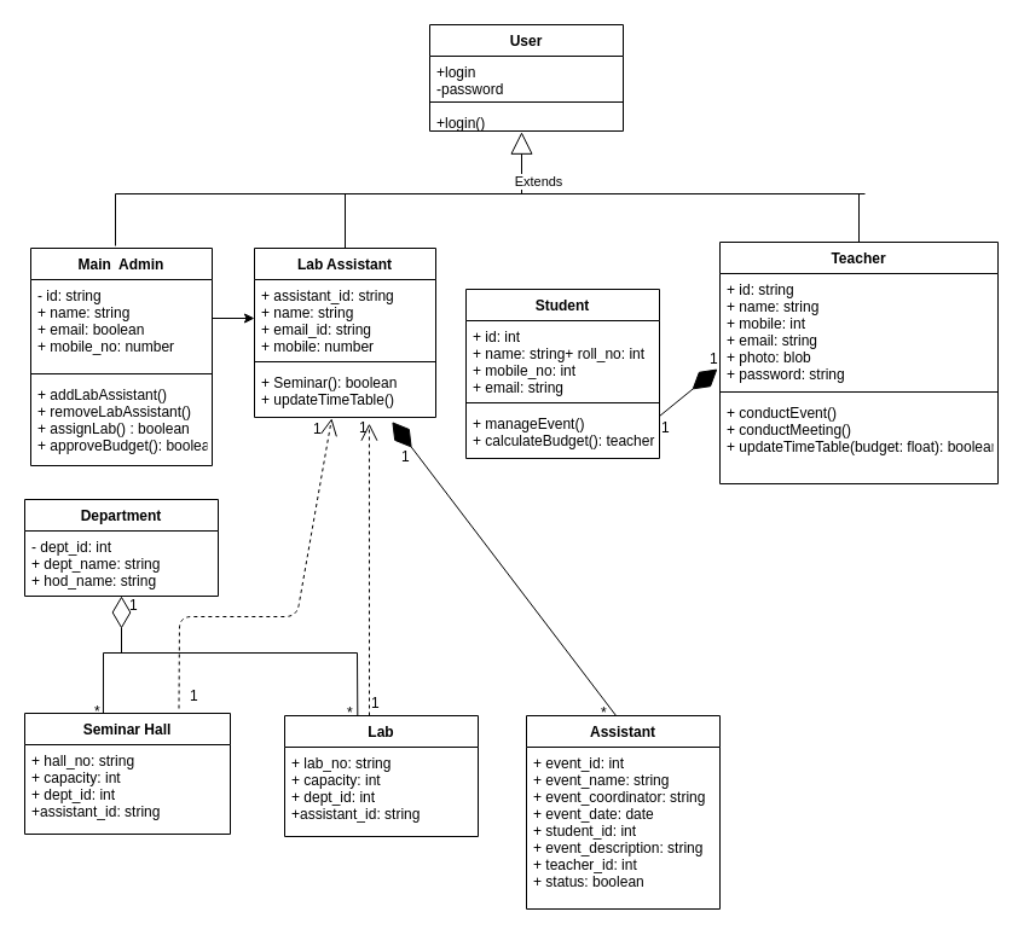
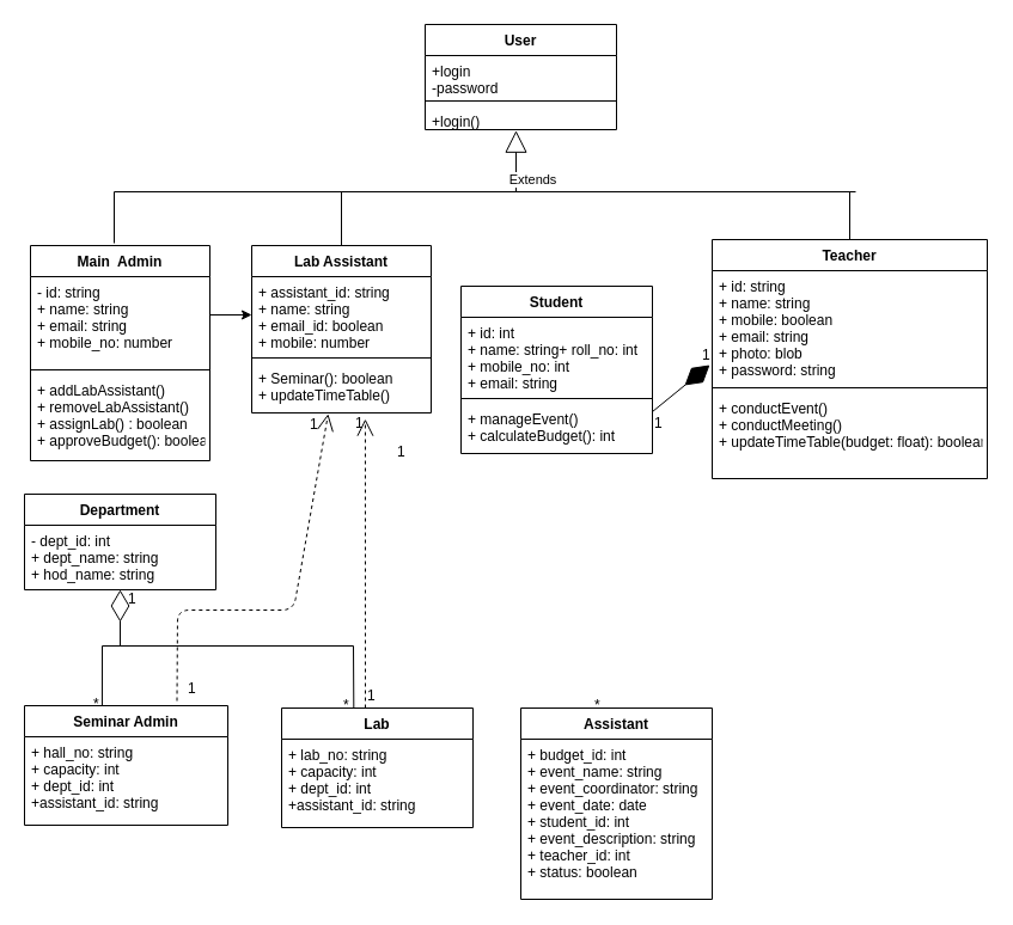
  <mxCell id="0" />
  <mxCell id="1" parent="0" />
  <mxCell id="2" value="Teacher" style="swimlane;fontStyle=1;align=center;verticalAlign=top;childLayout=stackLayout;horizontal=1;startSize=26;horizontalStack=0;resizeParent=1;resizeParentMax=0;resizeLast=0;collapsible=1;marginBottom=0;swimlaneLine=1;glass=0;shadow=0;resizeHeight=1;resizeWidth=1;" parent="1" vertex="1"><mxGeometry x="595" y="200" width="230" height="200" as="geometry"><mxRectangle x="375" y="102" width="80" height="26" as="alternateBounds" /></mxGeometry></mxCell>
- <mxCell id="3" value="+ id: string&#10;+ name: string&#10;+ mobile: int&#10;+ email: string&#10;+ photo: blob&#10;+ password: string&#10;&#10;" style="text;strokeColor=none;fillColor=none;align=left;verticalAlign=top;spacingLeft=4;spacingRight=4;overflow=hidden;rotatable=0;points=[[0,0.5],[1,0.5]];portConstraint=eastwest;" parent="2" vertex="1"><mxGeometry y="26" width="230" height="94" as="geometry" /></mxCell>
+ <mxCell id="3" value="+ id: string&#10;+ name: string&#10;+ mobile: boolean&#10;+ email: string&#10;+ photo: blob&#10;+ password: string&#10;&#10;" style="text;strokeColor=none;fillColor=none;align=left;verticalAlign=top;spacingLeft=4;spacingRight=4;overflow=hidden;rotatable=0;points=[[0,0.5],[1,0.5]];portConstraint=eastwest;" parent="2" vertex="1"><mxGeometry y="26" width="230" height="94" as="geometry" /></mxCell>
  <mxCell id="4" value="" style="line;strokeWidth=1;fillColor=none;align=left;verticalAlign=middle;spacingTop=-1;spacingLeft=3;spacingRight=3;rotatable=0;labelPosition=right;points=[];portConstraint=eastwest;" parent="2" vertex="1"><mxGeometry y="120" width="230" height="8" as="geometry" /></mxCell>
  <mxCell id="5" value="+ conductEvent()&#10;+ conductMeeting()&#10;+ updateTimeTable(budget: float): boolean&#10;" style="text;strokeColor=none;fillColor=none;align=left;verticalAlign=top;spacingLeft=4;spacingRight=4;overflow=hidden;rotatable=0;points=[[0,0.5],[1,0.5]];portConstraint=eastwest;" parent="2" vertex="1"><mxGeometry y="128" width="230" height="72" as="geometry" /></mxCell>
  <mxCell id="6" value="Student" style="swimlane;fontStyle=1;align=center;verticalAlign=top;childLayout=stackLayout;horizontal=1;startSize=26;horizontalStack=0;resizeParent=1;resizeParentMax=0;resizeLast=0;collapsible=1;marginBottom=0;shadow=0;glass=0;" parent="1" vertex="1"><mxGeometry x="385" y="239" width="160" height="140" as="geometry"><mxRectangle x="190" y="102" width="70" height="26" as="alternateBounds" /></mxGeometry></mxCell>
  <mxCell id="7" value="+ id: int&#10;+ name: string+ roll_no: int&#10;+ mobile_no: int&#10;+ email: string" style="text;strokeColor=none;fillColor=none;align=left;verticalAlign=top;spacingLeft=4;spacingRight=4;overflow=hidden;rotatable=0;points=[[0,0.5],[1,0.5]];portConstraint=eastwest;" parent="6" vertex="1"><mxGeometry y="26" width="160" height="64" as="geometry" /></mxCell>
  <mxCell id="8" value="" style="line;strokeWidth=1;fillColor=none;align=left;verticalAlign=middle;spacingTop=-1;spacingLeft=3;spacingRight=3;rotatable=0;labelPosition=right;points=[];portConstraint=eastwest;" parent="6" vertex="1"><mxGeometry y="90" width="160" height="8" as="geometry" /></mxCell>
- <mxCell id="9" value="+ manageEvent()&#10;+ calculateBudget(): teacher" style="text;strokeColor=none;fillColor=none;align=left;verticalAlign=top;spacingLeft=4;spacingRight=4;overflow=hidden;rotatable=0;points=[[0,0.5],[1,0.5]];portConstraint=eastwest;" parent="6" vertex="1"><mxGeometry y="98" width="160" height="42" as="geometry" /></mxCell>
+ <mxCell id="9" value="+ manageEvent()&#10;+ calculateBudget(): int" style="text;strokeColor=none;fillColor=none;align=left;verticalAlign=top;spacingLeft=4;spacingRight=4;overflow=hidden;rotatable=0;points=[[0,0.5],[1,0.5]];portConstraint=eastwest;" parent="6" vertex="1"><mxGeometry y="98" width="160" height="42" as="geometry" /></mxCell>
  <mxCell id="10" value="Assistant" style="swimlane;fontStyle=1;align=center;verticalAlign=top;childLayout=stackLayout;horizontal=1;startSize=26;horizontalStack=0;resizeParent=1;resizeParentMax=0;resizeLast=0;collapsible=1;marginBottom=0;shadow=0;glass=0;rounded=0;" parent="1" vertex="1"><mxGeometry x="435" y="592" width="160" height="160" as="geometry"><mxRectangle x="632" y="40" width="60" height="26" as="alternateBounds" /></mxGeometry></mxCell>
- <mxCell id="11" value="+ event_id: int&#10;+ event_name: string&#10;+ event_coordinator: string&#10;+ event_date: date&#10;+ student_id: int&#10;+ event_description: string&#10;+ teacher_id: int&#10;+ status: boolean&#10;&#10;&#10;" style="text;strokeColor=none;fillColor=none;align=left;verticalAlign=top;spacingLeft=4;spacingRight=4;overflow=hidden;rotatable=0;points=[[0,0.5],[1,0.5]];portConstraint=eastwest;" parent="10" vertex="1"><mxGeometry y="26" width="160" height="134" as="geometry" /></mxCell>
+ <mxCell id="11" value="+ budget_id: int&#10;+ event_name: string&#10;+ event_coordinator: string&#10;+ event_date: date&#10;+ student_id: int&#10;+ event_description: string&#10;+ teacher_id: int&#10;+ status: boolean&#10;&#10;&#10;" style="text;strokeColor=none;fillColor=none;align=left;verticalAlign=top;spacingLeft=4;spacingRight=4;overflow=hidden;rotatable=0;points=[[0,0.5],[1,0.5]];portConstraint=eastwest;" parent="10" vertex="1"><mxGeometry y="26" width="160" height="134" as="geometry" /></mxCell>
  <mxCell id="12" value="Main  Admin" style="swimlane;fontStyle=1;align=center;verticalAlign=top;childLayout=stackLayout;horizontal=1;startSize=26;horizontalStack=0;resizeParent=1;resizeParentMax=0;resizeLast=0;collapsible=1;marginBottom=0;shadow=0;glass=0;" parent="1" vertex="1"><mxGeometry x="25" y="205" width="150" height="180" as="geometry"><mxRectangle x="170" y="206" width="100" height="26" as="alternateBounds" /></mxGeometry></mxCell>
- <mxCell id="13" value="- id: string&#10;+ name: string&#10;+ email: boolean&#10;+ mobile_no: number" style="text;strokeColor=none;fillColor=none;align=left;verticalAlign=top;spacingLeft=4;spacingRight=4;overflow=hidden;rotatable=0;points=[[0,0.5],[1,0.5]];portConstraint=eastwest;shadow=0;" parent="12" vertex="1"><mxGeometry y="26" width="150" height="74" as="geometry" /></mxCell>
+ <mxCell id="13" value="- id: string&#10;+ name: string&#10;+ email: string&#10;+ mobile_no: number" style="text;strokeColor=none;fillColor=none;align=left;verticalAlign=top;spacingLeft=4;spacingRight=4;overflow=hidden;rotatable=0;points=[[0,0.5],[1,0.5]];portConstraint=eastwest;shadow=0;" parent="12" vertex="1"><mxGeometry y="26" width="150" height="74" as="geometry" /></mxCell>
  <mxCell id="14" value="" style="line;strokeWidth=1;fillColor=none;align=left;verticalAlign=middle;spacingTop=-1;spacingLeft=3;spacingRight=3;rotatable=0;labelPosition=right;points=[];portConstraint=eastwest;shadow=0;" parent="12" vertex="1"><mxGeometry y="100" width="150" height="8" as="geometry" /></mxCell>
  <mxCell id="15" value="+ addLabAssistant() &#10;+ removeLabAssistant()&#10;+ assignLab() : boolean&#10;+ approveBudget(): boolean&#10;" style="text;strokeColor=none;fillColor=none;align=left;verticalAlign=top;spacingLeft=4;spacingRight=4;overflow=hidden;rotatable=0;points=[[0,0.5],[1,0.5]];portConstraint=eastwest;shadow=0;" parent="12" vertex="1"><mxGeometry y="108" width="150" height="72" as="geometry" /></mxCell>
  <mxCell id="16" value="Department" style="swimlane;fontStyle=1;align=center;verticalAlign=top;childLayout=stackLayout;horizontal=1;startSize=26;horizontalStack=0;resizeParent=1;resizeParentMax=0;resizeLast=0;collapsible=1;marginBottom=0;shadow=0;glass=0;" parent="1" vertex="1"><mxGeometry x="20" y="413" width="160" height="80" as="geometry"><mxRectangle x="25" y="453" width="100" height="26" as="alternateBounds" /></mxGeometry></mxCell>
  <mxCell id="17" value="- dept_id: int&#10;+ dept_name: string&#10;+ hod_name: string&#10;" style="text;strokeColor=none;fillColor=none;align=left;verticalAlign=top;spacingLeft=4;spacingRight=4;overflow=hidden;rotatable=0;points=[[0,0.5],[1,0.5]];portConstraint=eastwest;" parent="16" vertex="1"><mxGeometry y="26" width="160" height="54" as="geometry" /></mxCell>
  <mxCell id="18" value="Lab Assistant&#10;" style="swimlane;fontStyle=1;align=center;verticalAlign=top;childLayout=stackLayout;horizontal=1;startSize=26;horizontalStack=0;resizeParent=1;resizeParentMax=0;resizeLast=0;collapsible=1;marginBottom=0;shadow=0;glass=0;" parent="1" vertex="1"><mxGeometry x="210" y="205" width="150" height="140" as="geometry"><mxRectangle x="540" y="180" width="110" height="26" as="alternateBounds" /></mxGeometry></mxCell>
- <mxCell id="19" value="+ assistant_id: string&#10;+ name: string&#10;+ email_id: string&#10;+ mobile: number&#10;" style="text;strokeColor=none;fillColor=none;align=left;verticalAlign=top;spacingLeft=4;spacingRight=4;overflow=hidden;rotatable=0;points=[[0,0.5],[1,0.5]];portConstraint=eastwest;shadow=0;" parent="18" vertex="1"><mxGeometry y="26" width="150" height="64" as="geometry" /></mxCell>
+ <mxCell id="19" value="+ assistant_id: string&#10;+ name: string&#10;+ email_id: boolean&#10;+ mobile: number&#10;" style="text;strokeColor=none;fillColor=none;align=left;verticalAlign=top;spacingLeft=4;spacingRight=4;overflow=hidden;rotatable=0;points=[[0,0.5],[1,0.5]];portConstraint=eastwest;shadow=0;" parent="18" vertex="1"><mxGeometry y="26" width="150" height="64" as="geometry" /></mxCell>
  <mxCell id="20" value="" style="line;strokeWidth=1;fillColor=none;align=left;verticalAlign=middle;spacingTop=-1;spacingLeft=3;spacingRight=3;rotatable=0;labelPosition=right;points=[];portConstraint=eastwest;shadow=0;" parent="18" vertex="1"><mxGeometry y="90" width="150" height="8" as="geometry" /></mxCell>
  <mxCell id="21" value="+ Seminar(): boolean&#10;+ updateTimeTable()&#10;" style="text;strokeColor=none;fillColor=none;align=left;verticalAlign=top;spacingLeft=4;spacingRight=4;overflow=hidden;rotatable=0;points=[[0,0.5],[1,0.5]];portConstraint=eastwest;shadow=0;" parent="18" vertex="1"><mxGeometry y="98" width="150" height="42" as="geometry" /></mxCell>
  <mxCell id="22" value="Lab" style="swimlane;fontStyle=1;align=center;verticalAlign=top;childLayout=stackLayout;horizontal=1;startSize=26;horizontalStack=0;resizeParent=1;resizeParentMax=0;resizeLast=0;collapsible=1;marginBottom=0;shadow=0;glass=0;" parent="1" vertex="1"><mxGeometry x="235" y="592" width="160" height="100" as="geometry"><mxRectangle x="525" y="480" width="50" height="26" as="alternateBounds" /></mxGeometry></mxCell>
  <mxCell id="23" value="+ lab_no: string&#10;+ capacity: int&#10;+ dept_id: int&#10;+assistant_id: string&#10;" style="text;strokeColor=none;fillColor=none;align=left;verticalAlign=top;spacingLeft=4;spacingRight=4;overflow=hidden;rotatable=0;points=[[0,0.5],[1,0.5]];portConstraint=eastwest;" parent="22" vertex="1"><mxGeometry y="26" width="160" height="74" as="geometry" /></mxCell>
- <mxCell id="24" value="Seminar Hall" style="swimlane;fontStyle=1;align=center;verticalAlign=top;childLayout=stackLayout;horizontal=1;startSize=26;horizontalStack=0;resizeParent=1;resizeParentMax=0;resizeLast=0;collapsible=1;marginBottom=0;shadow=0;glass=0;" parent="1" vertex="1"><mxGeometry x="20" y="590" width="170" height="100" as="geometry"><mxRectangle x="25" y="626" width="100" height="26" as="alternateBounds" /></mxGeometry></mxCell>
+ <mxCell id="24" value="Seminar Admin" style="swimlane;fontStyle=1;align=center;verticalAlign=top;childLayout=stackLayout;horizontal=1;startSize=26;horizontalStack=0;resizeParent=1;resizeParentMax=0;resizeLast=0;collapsible=1;marginBottom=0;shadow=0;glass=0;" parent="1" vertex="1"><mxGeometry x="20" y="590" width="170" height="100" as="geometry"><mxRectangle x="25" y="626" width="100" height="26" as="alternateBounds" /></mxGeometry></mxCell>
  <mxCell id="25" value="+ hall_no: string&#10;+ capacity: int&#10;+ dept_id: int&#10;+assistant_id: string&#10;" style="text;strokeColor=none;fillColor=none;align=left;verticalAlign=top;spacingLeft=4;spacingRight=4;overflow=hidden;rotatable=0;points=[[0,0.5],[1,0.5]];portConstraint=eastwest;" parent="24" vertex="1"><mxGeometry y="26" width="170" height="74" as="geometry" /></mxCell>
  <mxCell id="26" value="User" style="swimlane;fontStyle=1;align=center;verticalAlign=top;childLayout=stackLayout;horizontal=1;startSize=26;horizontalStack=0;resizeParent=1;resizeParentMax=0;resizeLast=0;collapsible=1;marginBottom=0;" parent="1" vertex="1"><mxGeometry x="355" y="20" width="160" height="88" as="geometry" /></mxCell>
  <mxCell id="27" value="+login&#10;-password&#10;" style="text;strokeColor=none;fillColor=none;align=left;verticalAlign=top;spacingLeft=4;spacingRight=4;overflow=hidden;rotatable=0;points=[[0,0.5],[1,0.5]];portConstraint=eastwest;" parent="26" vertex="1"><mxGeometry y="26" width="160" height="34" as="geometry" /></mxCell>
  <mxCell id="28" value="" style="line;strokeWidth=1;fillColor=none;align=left;verticalAlign=middle;spacingTop=-1;spacingLeft=3;spacingRight=3;rotatable=0;labelPosition=right;points=[];portConstraint=eastwest;" parent="26" vertex="1"><mxGeometry y="60" width="160" height="8" as="geometry" /></mxCell>
  <mxCell id="29" value="+login()" style="text;strokeColor=none;fillColor=none;align=left;verticalAlign=top;spacingLeft=4;spacingRight=4;overflow=hidden;rotatable=0;points=[[0,0.5],[1,0.5]];portConstraint=eastwest;" parent="26" vertex="1"><mxGeometry y="68" width="160" height="20" as="geometry" /></mxCell>
  <mxCell id="30" value="Extends" style="endArrow=block;endSize=16;endFill=0;html=1;entryX=0.475;entryY=1.036;entryDx=0;entryDy=0;entryPerimeter=0;" parent="1" target="29" edge="1"><mxGeometry x="-0.61" y="-14" width="160" relative="1" as="geometry"><mxPoint x="431" y="160" as="sourcePoint" /><mxPoint x="185" y="700" as="targetPoint" /><mxPoint as="offset" /></mxGeometry></mxCell>
  <mxCell id="31" value="" style="endArrow=none;html=1;" parent="1" edge="1"><mxGeometry width="50" height="50" relative="1" as="geometry"><mxPoint x="95" y="160" as="sourcePoint" /><mxPoint x="715" y="160" as="targetPoint" /></mxGeometry></mxCell>
  <mxCell id="32" value="" style="endArrow=none;html=1;shadow=0;" parent="1" edge="1"><mxGeometry width="50" height="50" relative="1" as="geometry"><mxPoint x="95" y="203" as="sourcePoint" /><mxPoint x="95" y="160" as="targetPoint" /></mxGeometry></mxCell>
  <mxCell id="33" value="" style="endArrow=none;html=1;exitX=0.5;exitY=0;exitDx=0;exitDy=0;shadow=0;" parent="1" source="18" edge="1"><mxGeometry width="50" height="50" relative="1" as="geometry"><mxPoint x="295" y="200" as="sourcePoint" /><mxPoint x="285" y="160" as="targetPoint" /></mxGeometry></mxCell>
  <mxCell id="34" value="" style="endArrow=none;html=1;exitX=0.5;exitY=0;exitDx=0;exitDy=0;" parent="1" edge="1"><mxGeometry width="50" height="50" relative="1" as="geometry"><mxPoint x="710" y="200" as="sourcePoint" /><mxPoint x="710" y="160" as="targetPoint" /></mxGeometry></mxCell>
  <mxCell id="35" value="" style="endArrow=open;endSize=12;dashed=1;html=1;entryX=0.426;entryY=1.02;entryDx=0;entryDy=0;entryPerimeter=0;exitX=0.75;exitY=0;exitDx=0;exitDy=0;" parent="1" target="21" edge="1"><mxGeometry width="160" relative="1" as="geometry"><mxPoint x="147.5" y="586" as="sourcePoint" /><mxPoint x="185" y="690" as="targetPoint" /><Array as="points"><mxPoint x="148" y="510" /><mxPoint x="245" y="510" /></Array></mxGeometry></mxCell>
  <mxCell id="36" value="&lt;div&gt;&lt;br&gt;&lt;/div&gt;&lt;div&gt;&lt;br&gt;&lt;/div&gt;" style="endArrow=open;endSize=12;dashed=1;html=1;entryX=0.633;entryY=1.122;entryDx=0;entryDy=0;entryPerimeter=0;" parent="1" target="21" edge="1"><mxGeometry width="160" relative="1" as="geometry"><mxPoint x="305" y="592" as="sourcePoint" /><mxPoint x="185" y="690" as="targetPoint" /></mxGeometry></mxCell>
  <mxCell id="37" value="" style="endArrow=diamondThin;endFill=0;endSize=24;html=1;entryX=0.5;entryY=1;entryDx=0;entryDy=0;" parent="1" edge="1"><mxGeometry width="160" relative="1" as="geometry"><mxPoint x="100" y="540" as="sourcePoint" /><mxPoint x="100" y="493" as="targetPoint" /></mxGeometry></mxCell>
  <mxCell id="38" value="" style="endArrow=none;html=1;" parent="1" edge="1"><mxGeometry width="50" height="50" relative="1" as="geometry"><mxPoint x="85" y="540" as="sourcePoint" /><mxPoint x="295" y="540" as="targetPoint" /></mxGeometry></mxCell>
  <mxCell id="39" value="" style="endArrow=none;html=1;exitX=0.382;exitY=0.04;exitDx=0;exitDy=0;exitPerimeter=0;" parent="1" edge="1"><mxGeometry width="50" height="50" relative="1" as="geometry"><mxPoint x="84.94" y="590" as="sourcePoint" /><mxPoint x="85" y="540" as="targetPoint" /></mxGeometry></mxCell>
  <mxCell id="40" value="" style="endArrow=none;html=1;exitX=0.377;exitY=-0.004;exitDx=0;exitDy=0;exitPerimeter=0;" parent="1" source="22" edge="1"><mxGeometry width="50" height="50" relative="1" as="geometry"><mxPoint x="94.94" y="600" as="sourcePoint" /><mxPoint x="295" y="540" as="targetPoint" /></mxGeometry></mxCell>
  <mxCell id="41" value="" style="edgeStyle=orthogonalEdgeStyle;rounded=0;orthogonalLoop=1;jettySize=auto;html=1;shadow=0;" parent="1" target="19" edge="1"><mxGeometry relative="1" as="geometry"><mxPoint x="175" y="268" as="sourcePoint" /><Array as="points"><mxPoint x="175" y="263" /></Array></mxGeometry></mxCell>
- <mxCell id="42" value="" style="endArrow=diamondThin;endFill=1;endSize=24;html=1;entryX=0.759;entryY=1.088;entryDx=0;entryDy=0;entryPerimeter=0;exitX=0.463;exitY=0;exitDx=0;exitDy=0;exitPerimeter=0;" parent="1" source="10" target="21" edge="1"><mxGeometry width="160" relative="1" as="geometry"><mxPoint x="545" y="570" as="sourcePoint" /><mxPoint x="375" y="430" as="targetPoint" /><Array as="points" /></mxGeometry></mxCell>
  <mxCell id="43" value="" style="endArrow=diamondThin;endFill=1;endSize=24;html=1;entryX=-0.009;entryY=0.84;entryDx=0;entryDy=0;entryPerimeter=0;exitX=1;exitY=0.75;exitDx=0;exitDy=0;" parent="1" source="6" edge="1"><mxGeometry width="160" relative="1" as="geometry"><mxPoint x="519.08" y="602" as="sourcePoint" /><mxPoint x="592.93" y="304.96" as="targetPoint" /><Array as="points" /></mxGeometry></mxCell>
  <mxCell id="44" value="1" style="text;html=1;resizable=0;points=[];autosize=1;align=left;verticalAlign=top;spacingTop=-4;" parent="1" vertex="1"><mxGeometry x="105" y="491" width="20" height="20" as="geometry" /></mxCell>
  <mxCell id="45" value="*" style="text;html=1;resizable=0;points=[];autosize=1;align=left;verticalAlign=top;spacingTop=-4;" parent="1" vertex="1"><mxGeometry x="76" y="579" width="20" height="20" as="geometry" /></mxCell>
  <mxCell id="46" value="1" style="text;html=1;resizable=0;points=[];autosize=1;align=left;verticalAlign=top;spacingTop=-4;shadow=0;" parent="1" vertex="1"><mxGeometry x="257" y="345" width="20" height="20" as="geometry" /></mxCell>
  <mxCell id="47" value="1" style="text;html=1;resizable=0;points=[];autosize=1;align=left;verticalAlign=top;spacingTop=-4;shadow=0;" parent="1" vertex="1"><mxGeometry x="295" y="344" width="20" height="20" as="geometry" /></mxCell>
  <mxCell id="48" value="1" style="text;html=1;resizable=0;points=[];autosize=1;align=left;verticalAlign=top;spacingTop=-4;" parent="1" vertex="1"><mxGeometry x="155" y="566" width="20" height="20" as="geometry" /></mxCell>
  <mxCell id="49" value="1" style="text;html=1;resizable=0;points=[];autosize=1;align=left;verticalAlign=top;spacingTop=-4;" parent="1" vertex="1"><mxGeometry x="305" y="572" width="20" height="20" as="geometry" /></mxCell>
  <mxCell id="50" value="1" style="text;html=1;resizable=0;points=[];autosize=1;align=left;verticalAlign=top;spacingTop=-4;" parent="1" vertex="1"><mxGeometry x="585" y="287" width="20" height="20" as="geometry" /></mxCell>
  <mxCell id="51" value="1" style="text;html=1;resizable=0;points=[];autosize=1;align=left;verticalAlign=top;spacingTop=-4;" parent="1" vertex="1"><mxGeometry x="545" y="344" width="20" height="20" as="geometry" /></mxCell>
  <mxCell id="52" value="1" style="text;html=1;resizable=0;points=[];autosize=1;align=left;verticalAlign=top;spacingTop=-4;shadow=0;" parent="1" vertex="1"><mxGeometry x="330" y="368" width="20" height="20" as="geometry" /></mxCell>
  <mxCell id="53" value="*" style="text;html=1;resizable=0;points=[];autosize=1;align=left;verticalAlign=top;spacingTop=-4;" parent="1" vertex="1"><mxGeometry x="495" y="580" width="20" height="20" as="geometry" /></mxCell>
  <mxCell id="54" value="*" style="text;html=1;resizable=0;points=[];autosize=1;align=left;verticalAlign=top;spacingTop=-4;" parent="1" vertex="1"><mxGeometry x="285" y="580" width="20" height="20" as="geometry" /></mxCell>
